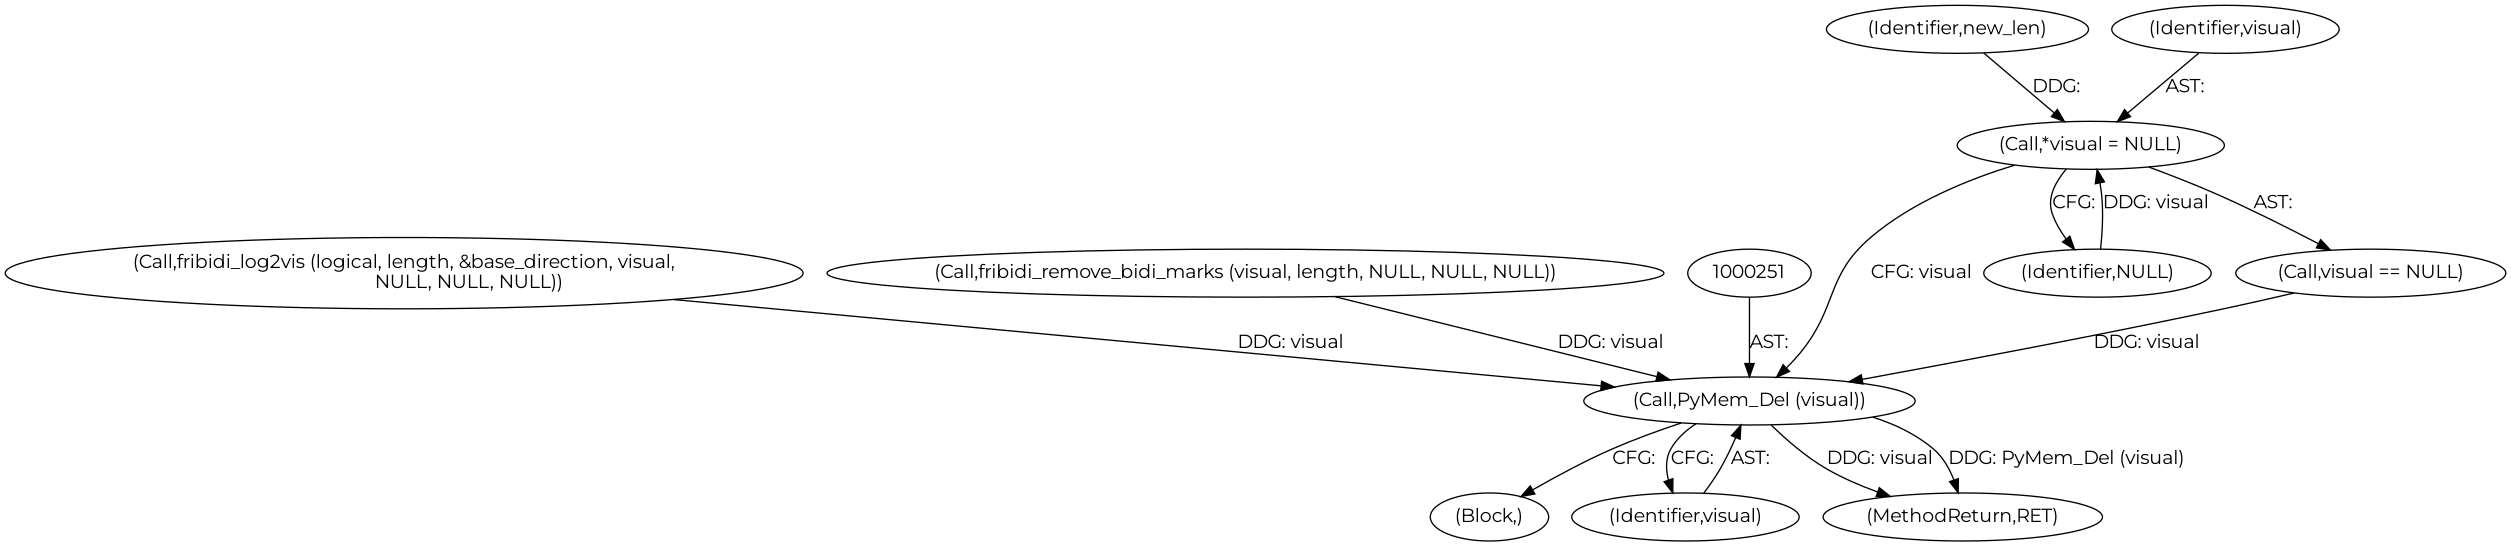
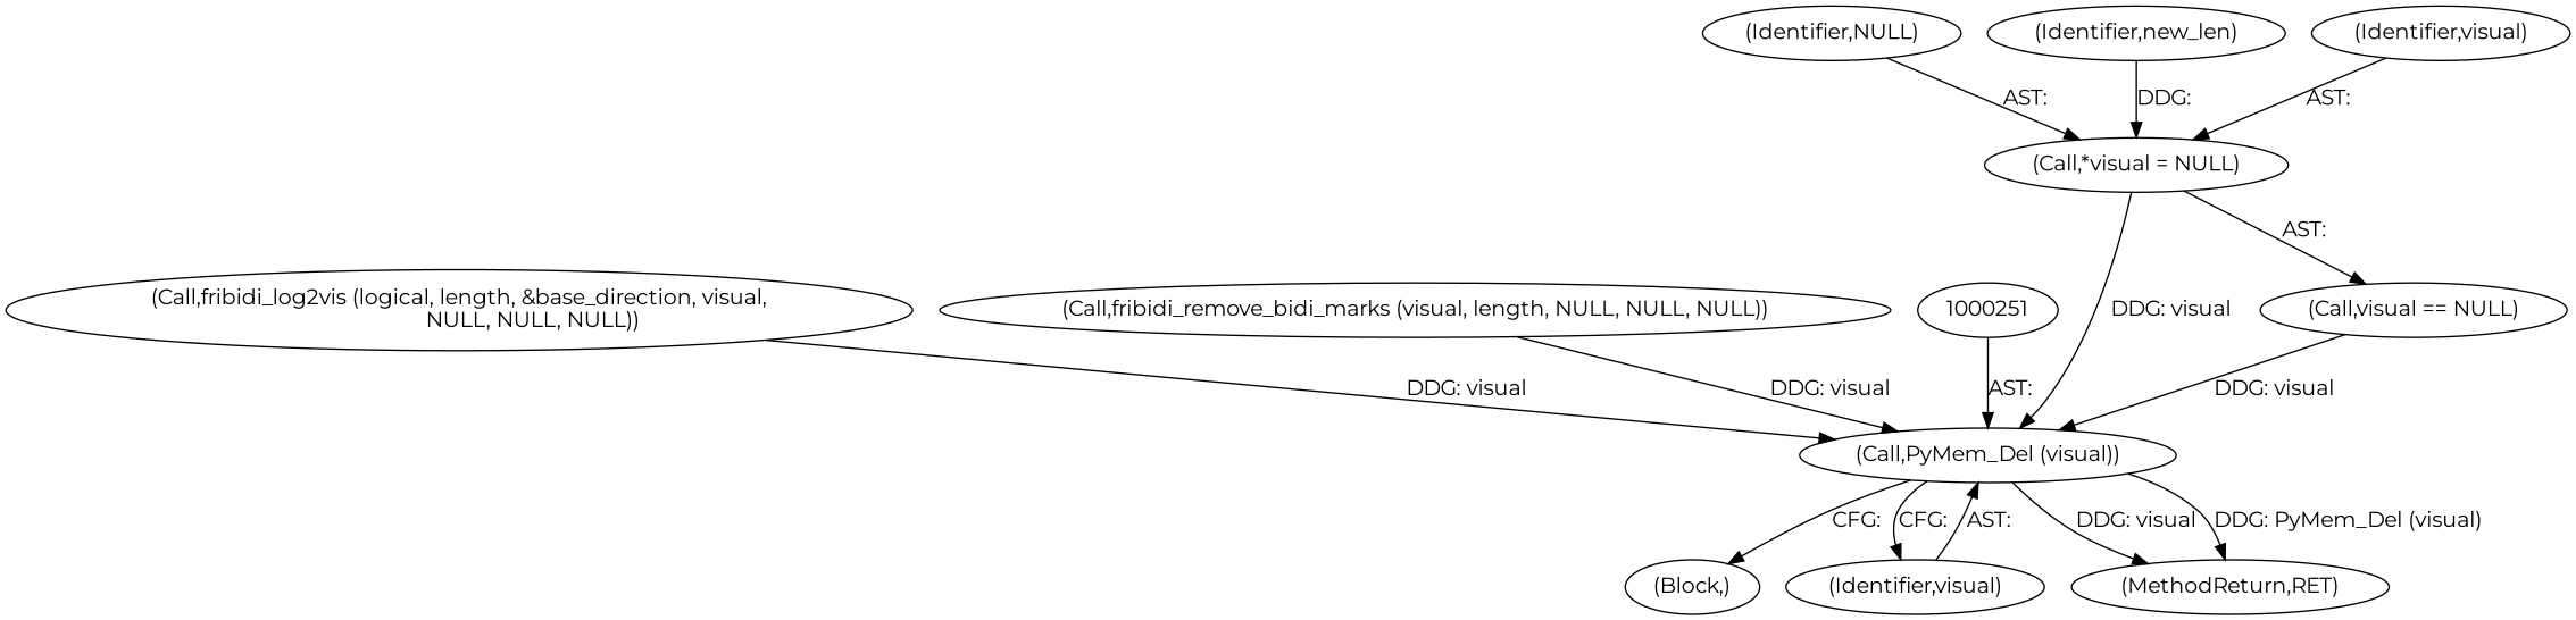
  digraph {
    fontname=Montserrat
    node [fontname=Montserrat]
    edge [fontname=Montserrat]
    n1 [label="(Call,*visual = NULL)"]
    n2 [label="(Call,PyMem_Del (visual))"]
    n3 [label="(Identifier,NULL)"]
    n4 [label="(Call,visual == NULL)"]
    n5 [label="(Block,)"]
    n6 [label="(Identifier,visual)"]
    n7 [label="(MethodReturn,RET)"]
    n8 [label="(Call,fribidi_log2vis (logical, length, &base_direction, visual,\n                          NULL, NULL, NULL))"]
    n9 [label="(Identifier,new_len)"]
    n10 [label="(Call,fribidi_remove_bidi_marks (visual, length, NULL, NULL, NULL))"]
    n11 [label="(Identifier,visual)"]
    1000251
-   n1 -> n2 [label="CFG: visual"]
-   n1 -> n3 [label="CFG: "]
+   n1 -> n2 [label="DDG: visual"]
    n1 -> n4 [label="AST: "]
    n2 -> n5 [label="CFG: "]
    n2 -> n6 [label="CFG: "]
    n2 -> n7 [label="DDG: visual"]
    n2 -> n7 [label="DDG: PyMem_Del (visual)"]
-   n3 -> n1 [label="DDG: visual"]
+   n3 -> n1 [label="AST: "]
    n4 -> n2 [label="DDG: visual"]
    n6 -> n2 [label="AST: "]
    n8 -> n2 [label="DDG: visual"]
    n9 -> n1 [label="DDG: "]
    n10 -> n2 [label="DDG: visual"]
    n11 -> n1 [label="AST: "]
    1000251 -> n2 [label="AST: "]
  }
